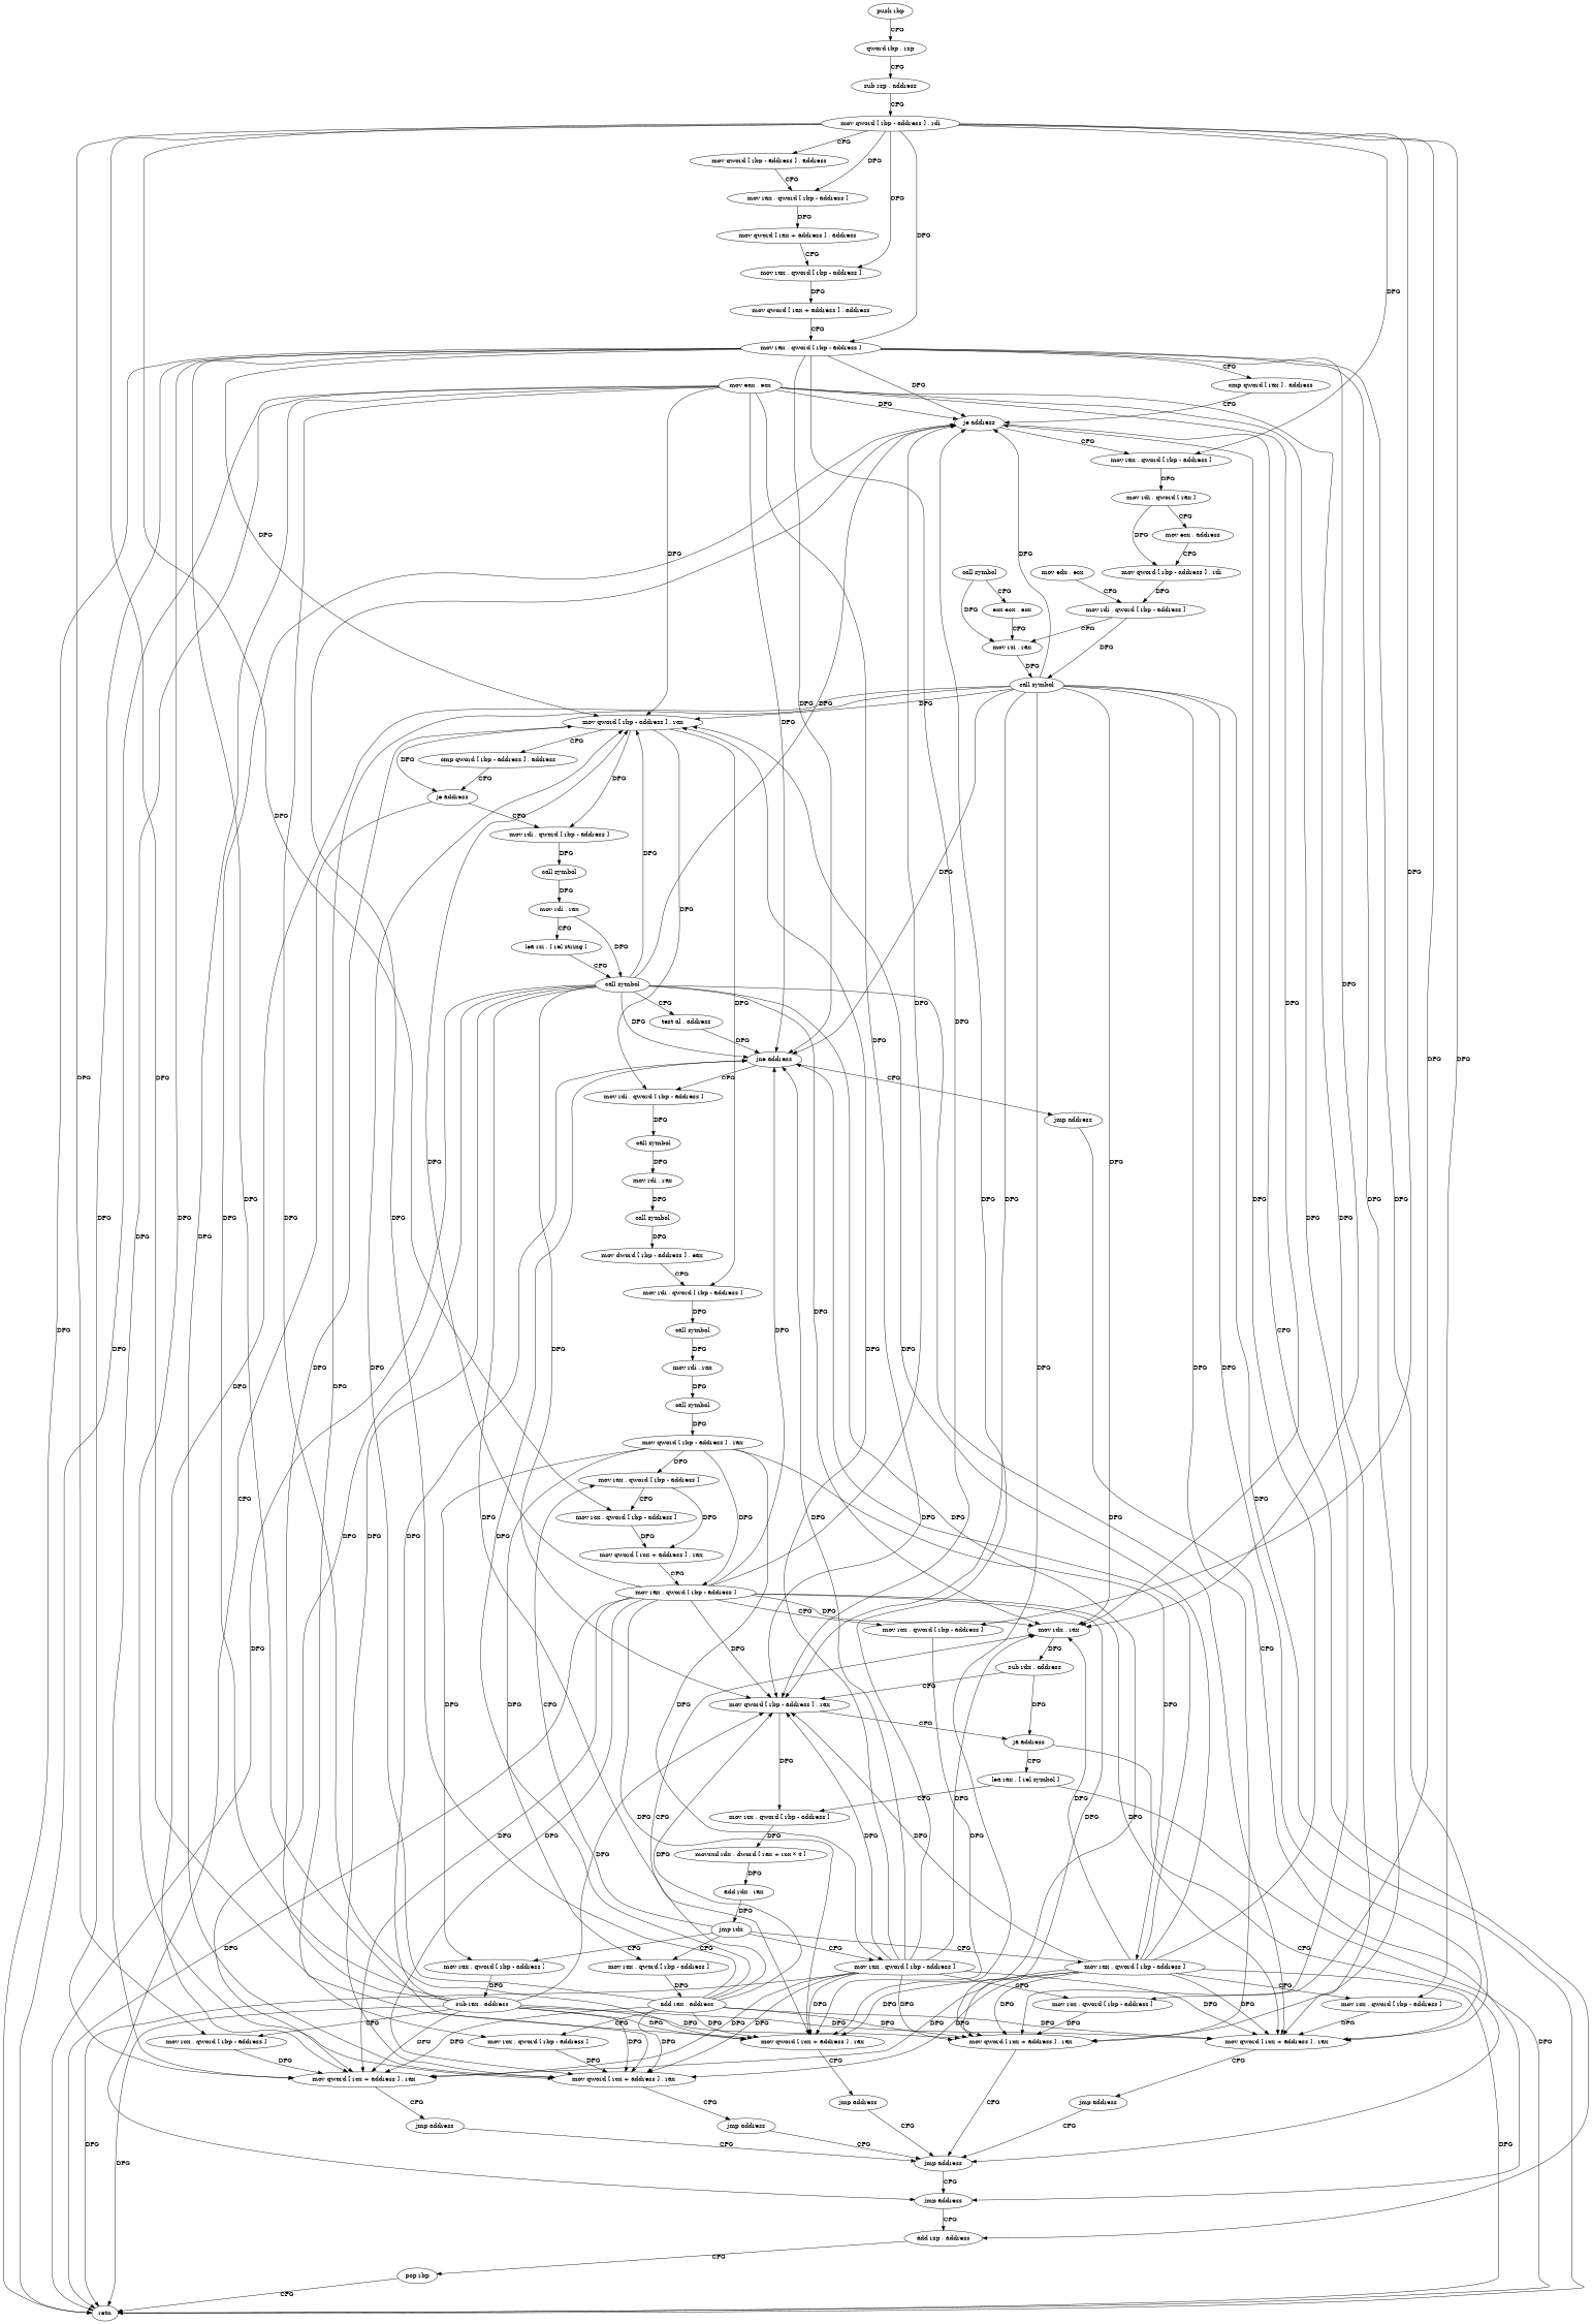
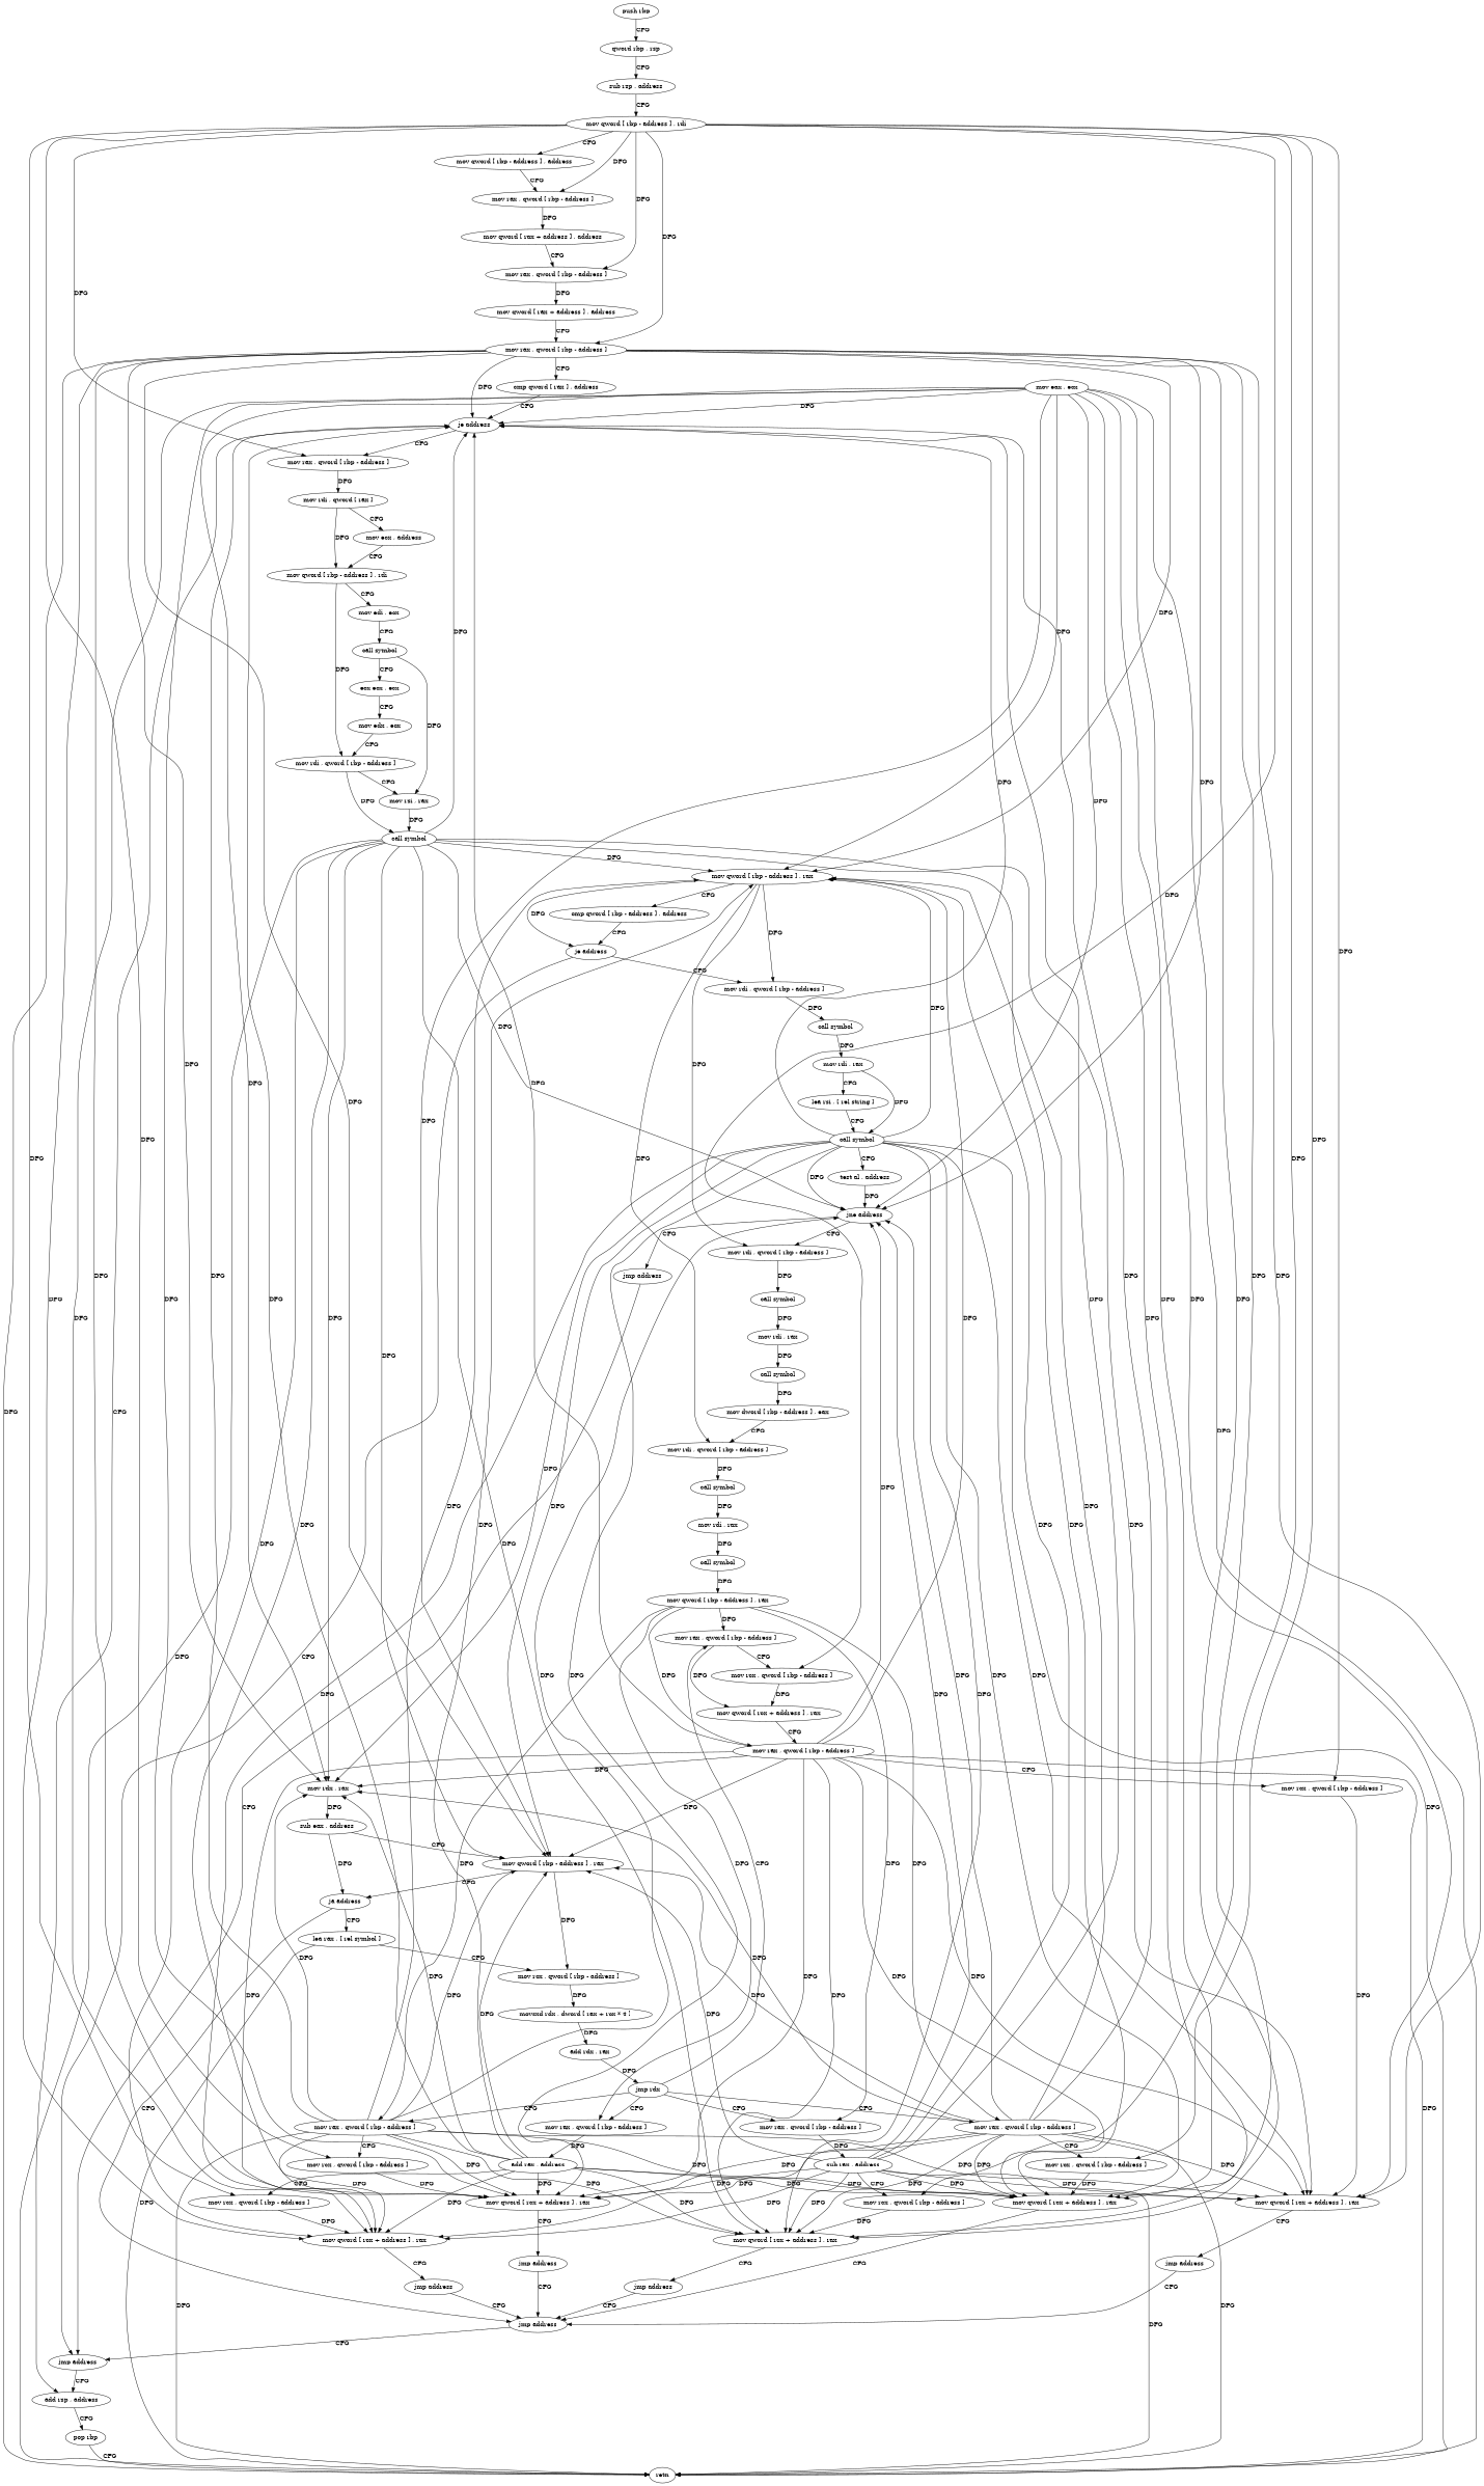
  digraph {
    n1 [label="push rbp"]
    n2 [label="qword rbp , rsp"]
    n3 [label="sub rsp , address"]
    n4 [label="mov qword [ rbp - address ] , rdi"]
    n5 [label="mov qword [ rbp - address ] , address"]
    n6 [label="mov rax , qword [ rbp - address ]"]
    n7 [label="mov rax , qword [ rbp - address ]"]
    n8 [label="mov rax , qword [ rbp - address ]"]
    n9 [label="mov rax , qword [ rbp - address ]"]
    n10 [label="mov rcx , qword [ rbp - address ]"]
    n11 [label="mov rcx , qword [ rbp - address ]"]
    n12 [label="mov rcx , qword [ rbp - address ]"]
    n13 [label="mov rcx , qword [ rbp - address ]"]
    n14 [label="mov rcx , qword [ rbp - address ]"]
    n15 [label="mov rcx , qword [ rbp - address ]"]
    n16 [label="mov qword [ rax + address ] , address"]
    n17 [label="mov qword [ rax + address ] , address"]
    n18 [label="cmp qword [ rax ] , address"]
    n19 [label="je address"]
    n20 [label=retn]
    n21 [label="mov qword [ rbp - address ] , rax"]
    n22 [label="jne address"]
    n23 [label="mov rdx , rax"]
    n24 [label="mov qword [ rbp - address ] , rax"]
    n25 [label="mov qword [ rcx + address ] , rax"]
    n26 [label="mov qword [ rcx + address ] , rax"]
    n27 [label="mov qword [ rcx + address ] , rax"]
    n28 [label="mov qword [ rcx + address ] , rax"]
    n29 [label="mov qword [ rcx + address ] , rax"]
    n30 [label="mov rdi , qword [ rax ]"]
    n31 [label="mov qword [ rcx + address ] , rax"]
    n32 [label="add rsp , address"]
    n33 [label="cmp qword [ rbp - address ] , address"]
    n34 [label="je address"]
    n35 [label="mov rdi , qword [ rbp - address ]"]
    n36 [label="mov rdi , qword [ rbp - address ]"]
    n37 [label="mov rdi , qword [ rbp - address ]"]
    n38 [label="jmp address"]
-   n39 [label="sub rdx , address"]
+   n39 [label="sub eax , address"]
    n40 [label="ja address"]
    n41 [label="mov rcx , qword [ rbp - address ]"]
    n42 [label="jmp address"]
    n43 [label="jmp address"]
    n44 [label="jmp address"]
    n45 [label="jmp address"]
    n46 [label="jmp address"]
    n47 [label="pop rbp"]
    n48 [label="mov ecx , address"]
    n49 [label="mov qword [ rbp - address ] , rdi"]
+   n50 [label="mov edi , ecx"]
    n51 [label="mov rdi , qword [ rbp - address ]"]
    n52 [label="call symbol"]
    n53 [label="mov rsi , rax"]
    n54 [label="call symbol"]
    n55 [label="ecx ecx , ecx"]
    n56 [label="mov edx , ecx"]
    n57 [label="jmp address"]
    n58 [label="call symbol"]
    n59 [label="call symbol"]
    n60 [label="call symbol"]
    n61 [label="mov rdi , rax"]
    n62 [label="lea rsi , [ rel string ]"]
    n63 [label="call symbol"]
    n64 [label="test al , address"]
    n65 [label="mov rdi , rax"]
    n66 [label="call symbol"]
    n67 [label="mov dword [ rbp - address ] , eax"]
    n68 [label="mov rdi , rax"]
    n69 [label="call symbol"]
    n70 [label="mov qword [ rbp - address ] , rax"]
    n71 [label="mov rax , qword [ rbp - address ]"]
    n72 [label="mov rax , qword [ rbp - address ]"]
    n73 [label="mov rax , qword [ rbp - address ]"]
    n74 [label="mov rax , qword [ rbp - address ]"]
    n75 [label="mov rax , qword [ rbp - address ]"]
    n76 [label="mov rax , qword [ rbp - address ]"]
    n77 [label="sub rax , address"]
    n78 [label="add rax , address"]
    n79 [label="mov eax , ecx"]
    n80 [label="lea rax , [ rel symbol ]"]
    n81 [label="movsxd rdx , dword [ rax + rcx * 4 ]"]
    n82 [label="add rdx , rax"]
    n83 [label="jmp rdx"]
    n1 -> n2 [label=CFG]
    n2 -> n3 [label=CFG]
    n3 -> n4 [label=CFG]
    n4 -> n5 [label=CFG]
    n4 -> n6 [label=DFG]
    n4 -> n7 [label=DFG]
    n4 -> n8 [label=DFG]
    n4 -> n9 [label=DFG]
    n4 -> n10 [label=DFG]
    n4 -> n11 [label=DFG]
    n4 -> n12 [label=DFG]
    n4 -> n13 [label=DFG]
    n4 -> n14 [label=DFG]
    n4 -> n15 [label=DFG]
    n5 -> n6 [label=CFG]
    n6 -> n16 [label=DFG]
    n7 -> n17 [label=DFG]
    n8 -> n18 [label=CFG]
    n8 -> n19 [label=DFG]
    n8 -> n20 [label=DFG]
    n8 -> n21 [label=DFG]
    n8 -> n22 [label=DFG]
    n8 -> n23 [label=DFG]
    n8 -> n24 [label=DFG]
    n8 -> n25 [label=DFG]
    n8 -> n26 [label=DFG]
    n8 -> n27 [label=DFG]
    n8 -> n28 [label=DFG]
    n8 -> n29 [label=DFG]
    n9 -> n30 [label=DFG]
    n10 -> n31 [label=DFG]
    n11 -> n25 [label=DFG]
    n12 -> n26 [label=DFG]
    n13 -> n27 [label=DFG]
    n14 -> n28 [label=DFG]
    n15 -> n29 [label=DFG]
    n16 -> n7 [label=CFG]
    n17 -> n8 [label=CFG]
    n18 -> n19 [label=CFG]
    n19 -> n9 [label=CFG]
    n19 -> n32 [label=CFG]
    n21 -> n33 [label=CFG]
    n21 -> n34 [label=DFG]
    n21 -> n35 [label=DFG]
    n21 -> n36 [label=DFG]
    n21 -> n37 [label=DFG]
    n22 -> n36 [label=CFG]
    n22 -> n38 [label=CFG]
    n23 -> n39 [label=DFG]
    n24 -> n40 [label=CFG]
    n24 -> n41 [label=DFG]
    n25 -> n42 [label=CFG]
    n26 -> n43 [label=CFG]
    n27 -> n44 [label=CFG]
    n28 -> n45 [label=CFG]
    n29 -> n46 [label=CFG]
    n30 -> n48 [label=CFG]
    n30 -> n49 [label=DFG]
    n31 -> n76 [label=CFG]
    n32 -> n47 [label=CFG]
    n33 -> n34 [label=CFG]
    n34 -> n35 [label=CFG]
    n34 -> n57 [label=CFG]
    n35 -> n58 [label=DFG]
    n36 -> n59 [label=DFG]
    n37 -> n60 [label=DFG]
    n38 -> n57 [label=CFG]
    n39 -> n24 [label=CFG]
    n39 -> n40 [label=DFG]
    n40 -> n46 [label=CFG]
    n40 -> n80 [label=CFG]
    n41 -> n81 [label=DFG]
    n42 -> n46 [label=CFG]
    n43 -> n46 [label=CFG]
    n44 -> n46 [label=CFG]
    n45 -> n46 [label=CFG]
    n46 -> n57 [label=CFG]
    n47 -> n20 [label=CFG]
    n48 -> n49 [label=CFG]
+   n49 -> n50 [label=CFG]
    n49 -> n51 [label=DFG]
+   n50 -> n52 [label=CFG]
    n51 -> n53 [label=CFG]
    n51 -> n54 [label=DFG]
    n52 -> n53 [label=DFG]
    n52 -> n55 [label=CFG]
    n53 -> n54 [label=DFG]
    n54 -> n19 [label=DFG]
    n54 -> n20 [label=DFG]
    n54 -> n21 [label=DFG]
    n54 -> n22 [label=DFG]
    n54 -> n23 [label=DFG]
    n54 -> n24 [label=DFG]
    n54 -> n25 [label=DFG]
    n54 -> n26 [label=DFG]
    n54 -> n27 [label=DFG]
    n54 -> n28 [label=DFG]
    n54 -> n29 [label=DFG]
-   n55 -> n53 [label=CFG]
+   n55 -> n56 [label=CFG]
    n56 -> n51 [label=CFG]
    n57 -> n32 [label=CFG]
    n58 -> n61 [label=DFG]
    n59 -> n65 [label=DFG]
    n60 -> n68 [label=DFG]
    n61 -> n62 [label=CFG]
    n61 -> n63 [label=DFG]
    n62 -> n63 [label=CFG]
    n63 -> n19 [label=DFG]
    n63 -> n20 [label=DFG]
    n63 -> n21 [label=DFG]
    n63 -> n22 [label=DFG]
    n63 -> n23 [label=DFG]
    n63 -> n24 [label=DFG]
    n63 -> n25 [label=DFG]
    n63 -> n26 [label=DFG]
    n63 -> n27 [label=DFG]
    n63 -> n28 [label=DFG]
    n63 -> n29 [label=DFG]
    n63 -> n64 [label=CFG]
    n64 -> n22 [label=DFG]
    n65 -> n66 [label=DFG]
    n66 -> n67 [label=DFG]
    n67 -> n37 [label=CFG]
    n68 -> n69 [label=DFG]
    n69 -> n70 [label=DFG]
    n70 -> n71 [label=DFG]
    n70 -> n72 [label=DFG]
    n70 -> n73 [label=DFG]
    n70 -> n74 [label=DFG]
    n70 -> n75 [label=DFG]
    n70 -> n76 [label=DFG]
    n71 -> n10 [label=CFG]
    n71 -> n31 [label=DFG]
    n72 -> n77 [label=DFG]
    n73 -> n13 [label=CFG]
    n73 -> n19 [label=DFG]
    n73 -> n20 [label=DFG]
    n73 -> n21 [label=DFG]
    n73 -> n22 [label=DFG]
    n73 -> n23 [label=DFG]
    n73 -> n24 [label=DFG]
    n73 -> n25 [label=DFG]
    n73 -> n26 [label=DFG]
    n73 -> n27 [label=DFG]
    n73 -> n28 [label=DFG]
    n73 -> n29 [label=DFG]
    n74 -> n78 [label=DFG]
    n75 -> n15 [label=CFG]
    n75 -> n19 [label=DFG]
    n75 -> n20 [label=DFG]
    n75 -> n21 [label=DFG]
    n75 -> n22 [label=DFG]
    n75 -> n23 [label=DFG]
    n75 -> n24 [label=DFG]
    n75 -> n25 [label=DFG]
    n75 -> n26 [label=DFG]
    n75 -> n27 [label=DFG]
    n75 -> n28 [label=DFG]
    n75 -> n29 [label=DFG]
    n76 -> n11 [label=CFG]
    n76 -> n19 [label=DFG]
    n76 -> n20 [label=DFG]
    n76 -> n21 [label=DFG]
    n76 -> n22 [label=DFG]
    n76 -> n23 [label=DFG]
    n76 -> n24 [label=DFG]
    n76 -> n25 [label=DFG]
    n76 -> n26 [label=DFG]
    n76 -> n27 [label=DFG]
    n76 -> n28 [label=DFG]
    n76 -> n29 [label=DFG]
    n77 -> n12 [label=CFG]
    n77 -> n19 [label=DFG]
    n77 -> n20 [label=DFG]
    n77 -> n21 [label=DFG]
    n77 -> n22 [label=DFG]
    n77 -> n24 [label=DFG]
    n77 -> n25 [label=DFG]
    n77 -> n26 [label=DFG]
    n77 -> n27 [label=DFG]
    n77 -> n28 [label=DFG]
    n77 -> n29 [label=DFG]
    n78 -> n14 [label=CFG]
    n78 -> n19 [label=DFG]
    n78 -> n21 [label=DFG]
-   n78 -> n22 [label=DFG]
-   n78 -> n23 [label=CFG]
+   n78 -> n23 [label=DFG]
    n78 -> n24 [label=DFG]
    n78 -> n25 [label=DFG]
    n78 -> n26 [label=DFG]
    n78 -> n27 [label=DFG]
    n78 -> n28 [label=DFG]
    n78 -> n29 [label=DFG]
    n79 -> n19 [label=DFG]
    n79 -> n20 [label=DFG]
    n79 -> n21 [label=DFG]
    n79 -> n22 [label=DFG]
    n79 -> n23 [label=DFG]
    n79 -> n24 [label=DFG]
    n79 -> n25 [label=DFG]
    n79 -> n26 [label=DFG]
    n79 -> n27 [label=DFG]
    n79 -> n28 [label=DFG]
    n79 -> n29 [label=DFG]
    n80 -> n20 [label=DFG]
    n80 -> n41 [label=CFG]
    n81 -> n82 [label=DFG]
    n82 -> n83 [label=DFG]
    n83 -> n71 [label=CFG]
    n83 -> n72 [label=CFG]
    n83 -> n73 [label=CFG]
    n83 -> n74 [label=CFG]
    n83 -> n75 [label=CFG]
  }
